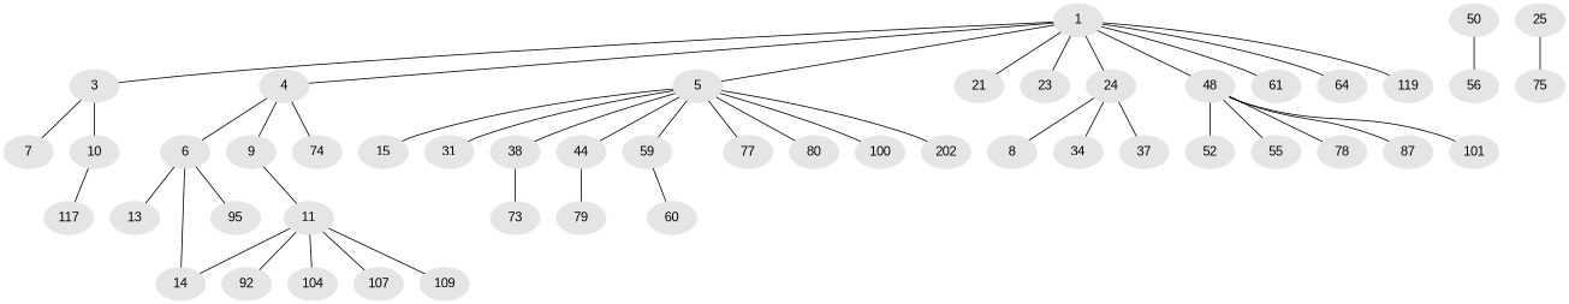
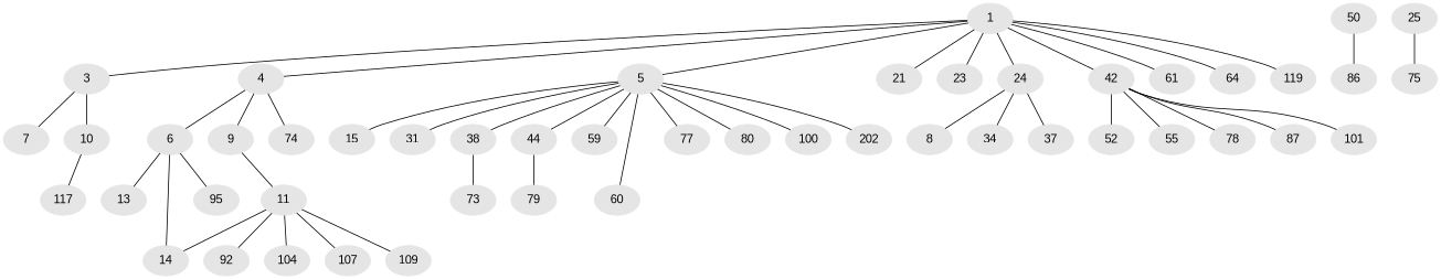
  graph {
    fontname="Liberation Sans"
    node [color=gray90 fontname="Liberation Sans" style=filled]
    edge [fontname="Liberation Sans"]
    1 [super="+2"]
    3
    4
    5 [super="+27+43+12+17"]
    21 [super="+90"]
    23 [super="+66"]
    24 [super="+88+26"]
-   42 [super="+49+65" label=48]
+   42 [super="+49+65"]
    61
    64
    119
    7
    10
    6 [super="+32+18"]
    9 [super="+116"]
    74
    15 [super="+48"]
    31 [super="+71+76"]
    38 [super="+89"]
    44 [super="+106+123+47"]
    59 [super="+93"]
    60 [super="+86"]
    77
    80
    100 [super="+110"]
    n26 [label=202 super="+108"]
    8 [super="+22"]
    34 [super="+68+62"]
    37 [super="+57+51"]
    52
    55
    78 [super="+114"]
    87
    101
    117
    13 [super="+46+20"]
    14 [super="+70"]
    95
    11
    73
    79
-   56 [super="+69"]
+   56 [super="+69" label=86]
    50
    92
    104
    107 [super="+121"]
    109
    25
    75
    1 -- 3
    1 -- 4
    1 -- 5
    1 -- 21
    1 -- 23
    1 -- 24
    1 -- 42
    1 -- 61
    1 -- 64
    1 -- 119
    3 -- 7
    3 -- 10
    4 -- 6
    4 -- 9
    4 -- 74
    5 -- 15
    5 -- 31
    5 -- 38
    5 -- 44
    5 -- 59
-   59 -- 60
+   5 -- 60
    5 -- 77
    5 -- 80
    5 -- 100
    5 -- n26
    24 -- 8
    24 -- 34
    24 -- 37
    42 -- 52
    42 -- 55
    42 -- 78
    42 -- 87
    42 -- 101
    10 -- 117
    6 -- 13
    6 -- 14
    6 -- 95
    9 -- 11
    38 -- 73
    44 -- 79
    11 -- 14
    11 -- 92
    11 -- 104
    11 -- 107
    11 -- 109
    50 -- 56
    25 -- 75
  }
